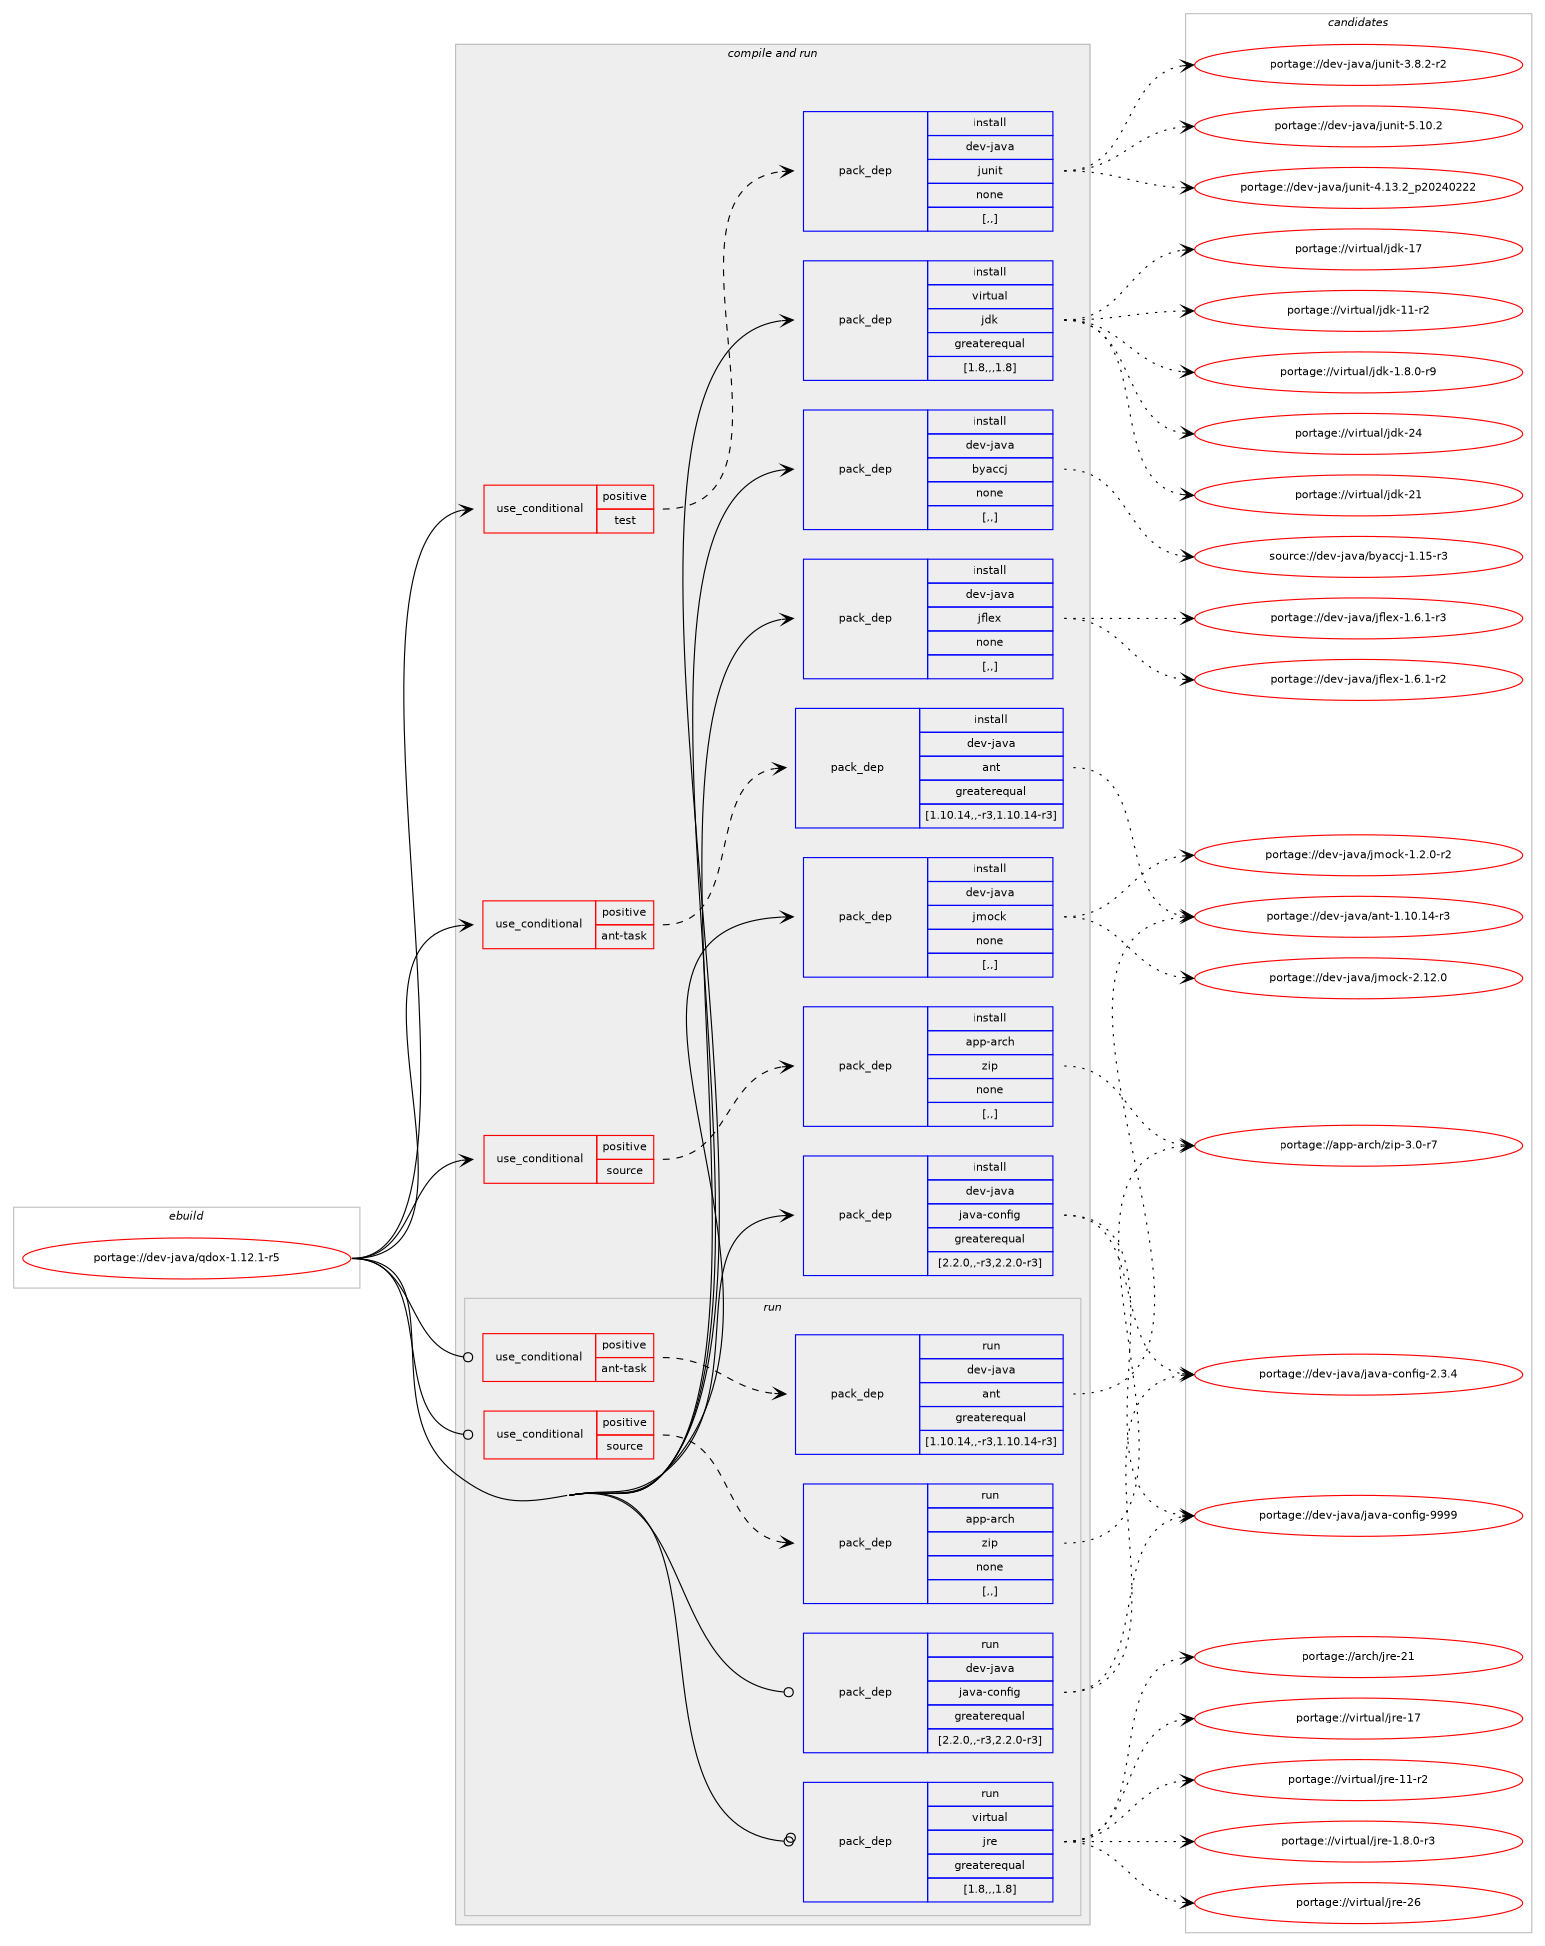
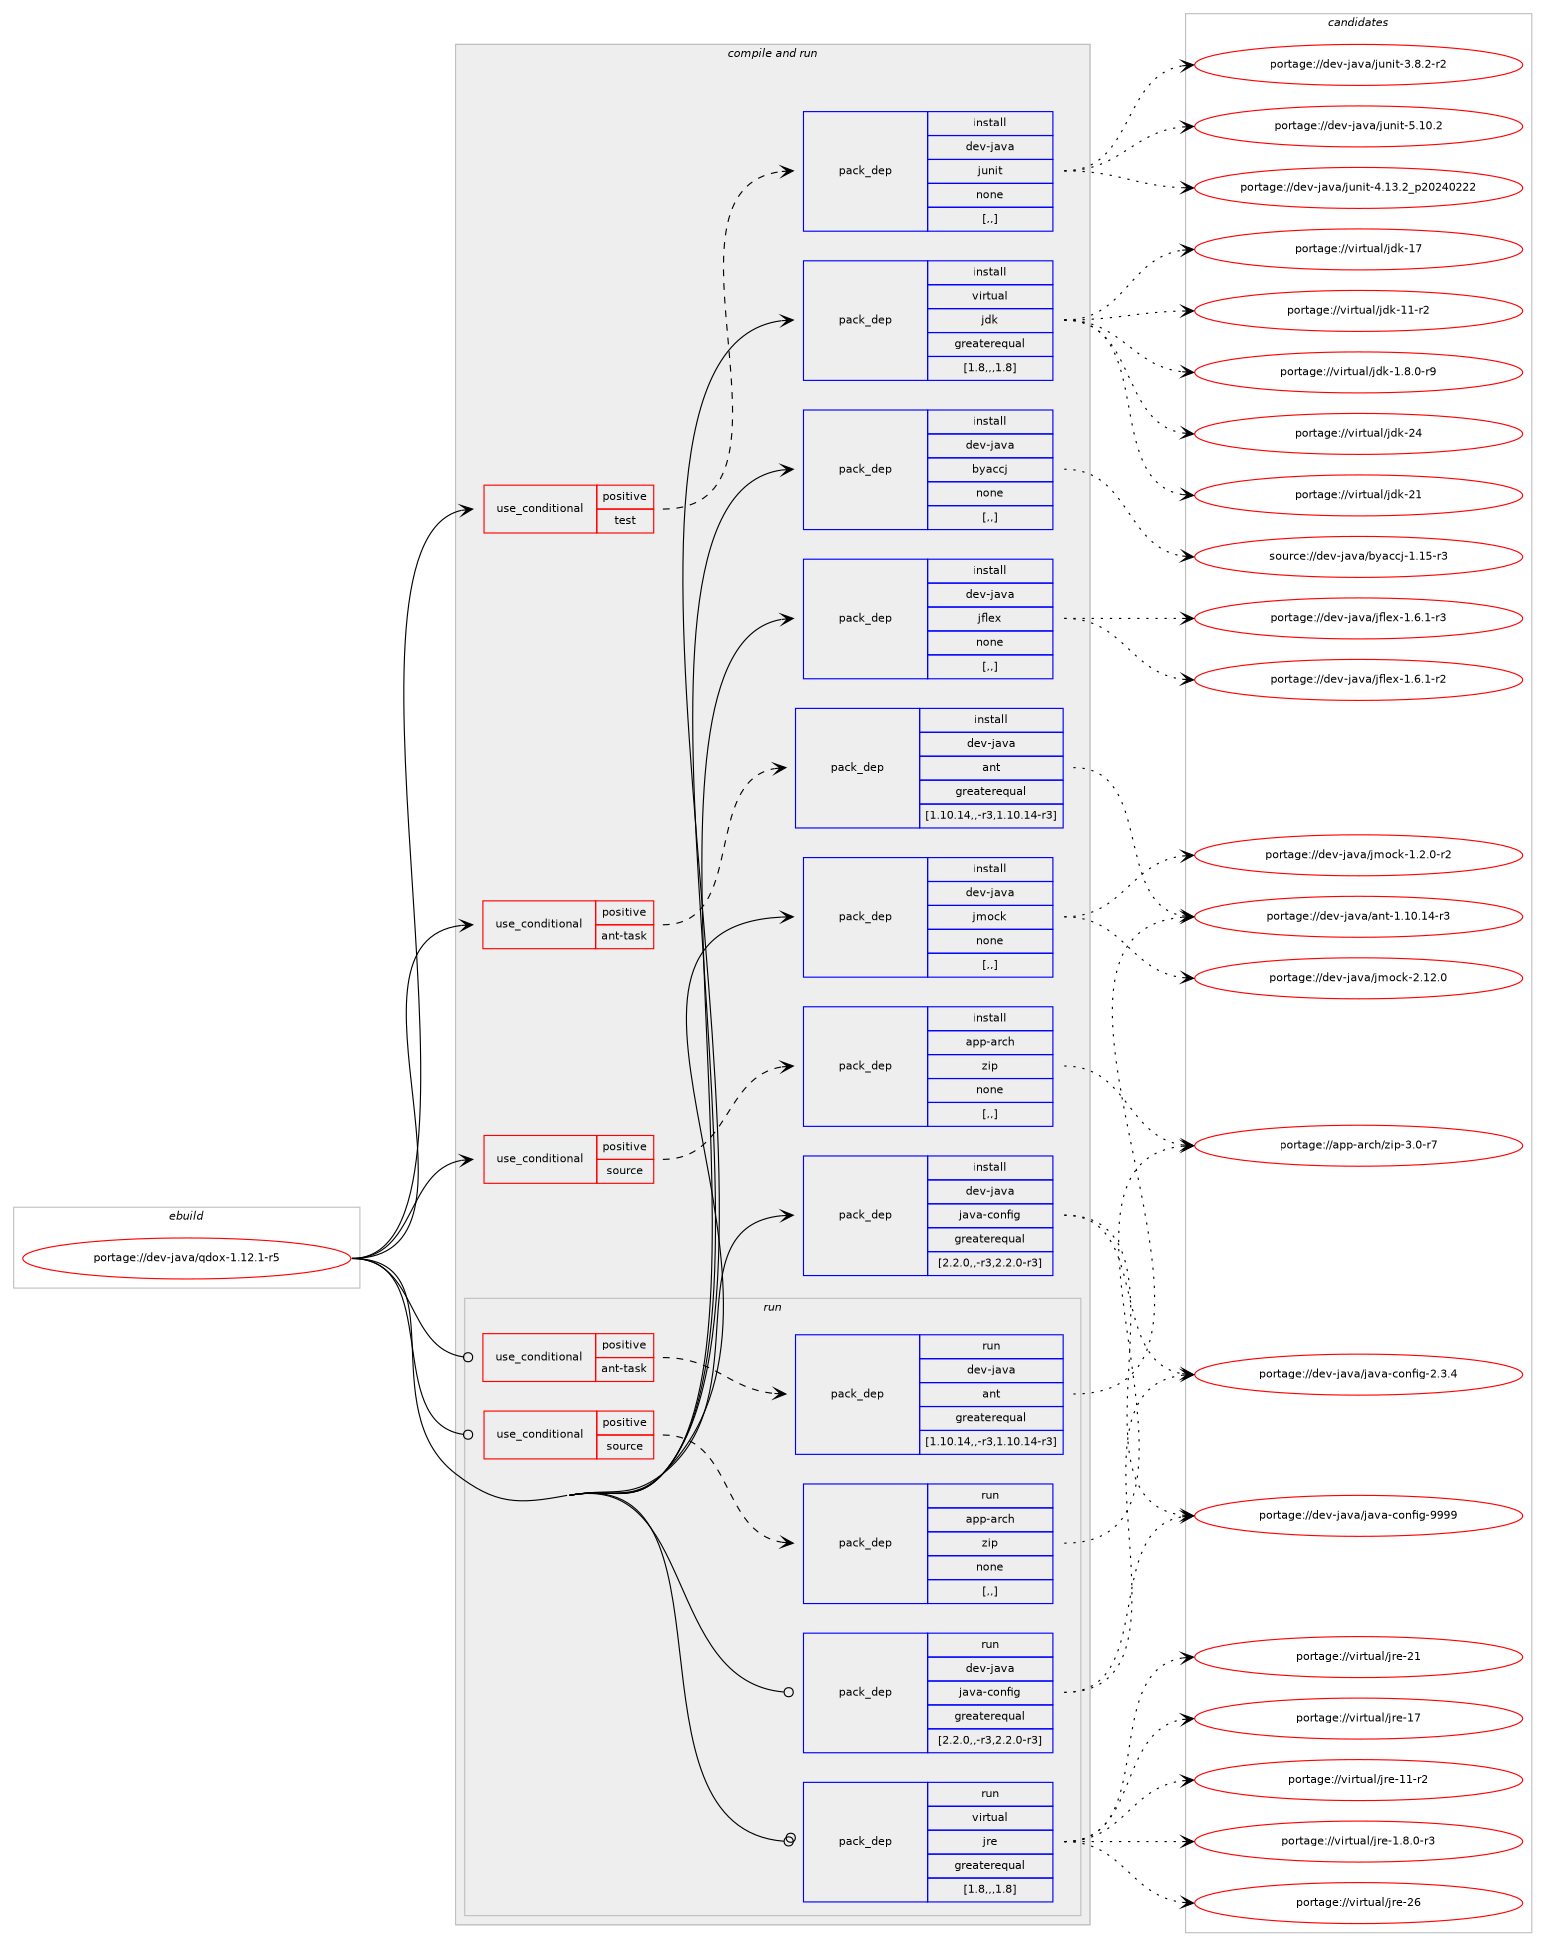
  digraph {
    compound=true
    concentrate=true
    fontname=Helvetica
    fontsize=10
    newrank=true
    rankdir=LR
    ranksep=1.5
    node [color=red fontname=Helvetica fontsize=10]
    edge [arrowhead=vee headport=w style=dotted tailport=e weight=100]
    n1 [label="portage://dev-java/qdox-1.12.1-r5" width=4]
    n2 [color=blue label=<<TABLE BORDER="0" CELLBORDER="1" CELLSPACING="0" CELLPADDING="4" WIDTH="220"><TR><TD ROWSPAN="6" CELLPADDING="30">pack_dep</TD></TR><TR><TD WIDTH="110">install</TD></TR><TR><TD>dev-java</TD></TR><TR><TD>ant</TD></TR><TR><TD>greaterequal</TD></TR><TR><TD>[1.10.14,,-r3,1.10.14-r3]</TD></TR></TABLE>> shape=none]
    n3 [label=<<TABLE BORDER="0" CELLBORDER="1" CELLSPACING="0" CELLPADDING="4"><TR><TD ROWSPAN="3" CELLPADDING="10">use_conditional</TD></TR><TR><TD>positive</TD></TR><TR><TD>ant-task</TD></TR></TABLE>> shape=none]
    n4 [color=blue label=<<TABLE BORDER="0" CELLBORDER="1" CELLSPACING="0" CELLPADDING="4" WIDTH="220"><TR><TD ROWSPAN="6" CELLPADDING="30">pack_dep</TD></TR><TR><TD WIDTH="110">install</TD></TR><TR><TD>app-arch</TD></TR><TR><TD>zip</TD></TR><TR><TD>none</TD></TR><TR><TD>[,,]</TD></TR></TABLE>> shape=none]
    n5 [label=<<TABLE BORDER="0" CELLBORDER="1" CELLSPACING="0" CELLPADDING="4"><TR><TD ROWSPAN="3" CELLPADDING="10">use_conditional</TD></TR><TR><TD>positive</TD></TR><TR><TD>source</TD></TR></TABLE>> shape=none]
    n6 [color=blue label=<<TABLE BORDER="0" CELLBORDER="1" CELLSPACING="0" CELLPADDING="4" WIDTH="220"><TR><TD ROWSPAN="6" CELLPADDING="30">pack_dep</TD></TR><TR><TD WIDTH="110">install</TD></TR><TR><TD>dev-java</TD></TR><TR><TD>junit</TD></TR><TR><TD>none</TD></TR><TR><TD>[,,]</TD></TR></TABLE>> shape=none]
    n7 [label=<<TABLE BORDER="0" CELLBORDER="1" CELLSPACING="0" CELLPADDING="4"><TR><TD ROWSPAN="3" CELLPADDING="10">use_conditional</TD></TR><TR><TD>positive</TD></TR><TR><TD>test</TD></TR></TABLE>> shape=none]
    n8 [color=blue label=<<TABLE BORDER="0" CELLBORDER="1" CELLSPACING="0" CELLPADDING="4" WIDTH="220"><TR><TD ROWSPAN="6" CELLPADDING="30">pack_dep</TD></TR><TR><TD WIDTH="110">install</TD></TR><TR><TD>dev-java</TD></TR><TR><TD>byaccj</TD></TR><TR><TD>none</TD></TR><TR><TD>[,,]</TD></TR></TABLE>> shape=none]
    n9 [color=blue label=<<TABLE BORDER="0" CELLBORDER="1" CELLSPACING="0" CELLPADDING="4" WIDTH="220"><TR><TD ROWSPAN="6" CELLPADDING="30">pack_dep</TD></TR><TR><TD WIDTH="110">install</TD></TR><TR><TD>dev-java</TD></TR><TR><TD>java-config</TD></TR><TR><TD>greaterequal</TD></TR><TR><TD>[2.2.0,,-r3,2.2.0-r3]</TD></TR></TABLE>> shape=none]
    n10 [color=blue label=<<TABLE BORDER="0" CELLBORDER="1" CELLSPACING="0" CELLPADDING="4" WIDTH="220"><TR><TD ROWSPAN="6" CELLPADDING="30">pack_dep</TD></TR><TR><TD WIDTH="110">install</TD></TR><TR><TD>dev-java</TD></TR><TR><TD>jflex</TD></TR><TR><TD>none</TD></TR><TR><TD>[,,]</TD></TR></TABLE>> shape=none]
    n11 [color=blue label=<<TABLE BORDER="0" CELLBORDER="1" CELLSPACING="0" CELLPADDING="4" WIDTH="220"><TR><TD ROWSPAN="6" CELLPADDING="30">pack_dep</TD></TR><TR><TD WIDTH="110">install</TD></TR><TR><TD>dev-java</TD></TR><TR><TD>jmock</TD></TR><TR><TD>none</TD></TR><TR><TD>[,,]</TD></TR></TABLE>> shape=none]
    n12 [color=blue label=<<TABLE BORDER="0" CELLBORDER="1" CELLSPACING="0" CELLPADDING="4" WIDTH="220"><TR><TD ROWSPAN="6" CELLPADDING="30">pack_dep</TD></TR><TR><TD WIDTH="110">install</TD></TR><TR><TD>virtual</TD></TR><TR><TD>jdk</TD></TR><TR><TD>greaterequal</TD></TR><TR><TD>[1.8,,,1.8]</TD></TR></TABLE>> shape=none]
    n13 [color=blue label=<<TABLE BORDER="0" CELLBORDER="1" CELLSPACING="0" CELLPADDING="4" WIDTH="220"><TR><TD ROWSPAN="6" CELLPADDING="30">pack_dep</TD></TR><TR><TD WIDTH="110">run</TD></TR><TR><TD>dev-java</TD></TR><TR><TD>ant</TD></TR><TR><TD>greaterequal</TD></TR><TR><TD>[1.10.14,,-r3,1.10.14-r3]</TD></TR></TABLE>> shape=none]
    n14 [label=<<TABLE BORDER="0" CELLBORDER="1" CELLSPACING="0" CELLPADDING="4"><TR><TD ROWSPAN="3" CELLPADDING="10">use_conditional</TD></TR><TR><TD>positive</TD></TR><TR><TD>ant-task</TD></TR></TABLE>> shape=none]
    n15 [color=blue label=<<TABLE BORDER="0" CELLBORDER="1" CELLSPACING="0" CELLPADDING="4" WIDTH="220"><TR><TD ROWSPAN="6" CELLPADDING="30">pack_dep</TD></TR><TR><TD WIDTH="110">run</TD></TR><TR><TD>app-arch</TD></TR><TR><TD>zip</TD></TR><TR><TD>none</TD></TR><TR><TD>[,,]</TD></TR></TABLE>> shape=none]
    n16 [label=<<TABLE BORDER="0" CELLBORDER="1" CELLSPACING="0" CELLPADDING="4"><TR><TD ROWSPAN="3" CELLPADDING="10">use_conditional</TD></TR><TR><TD>positive</TD></TR><TR><TD>source</TD></TR></TABLE>> shape=none]
    n17 [color=blue label=<<TABLE BORDER="0" CELLBORDER="1" CELLSPACING="0" CELLPADDING="4" WIDTH="220"><TR><TD ROWSPAN="6" CELLPADDING="30">pack_dep</TD></TR><TR><TD WIDTH="110">run</TD></TR><TR><TD>dev-java</TD></TR><TR><TD>java-config</TD></TR><TR><TD>greaterequal</TD></TR><TR><TD>[2.2.0,,-r3,2.2.0-r3]</TD></TR></TABLE>> shape=none]
    n18 [color=blue label=<<TABLE BORDER="0" CELLBORDER="1" CELLSPACING="0" CELLPADDING="4" WIDTH="220"><TR><TD ROWSPAN="6" CELLPADDING="30">pack_dep</TD></TR><TR><TD WIDTH="110">run</TD></TR><TR><TD>virtual</TD></TR><TR><TD>jre</TD></TR><TR><TD>greaterequal</TD></TR><TR><TD>[1.8,,,1.8]</TD></TR></TABLE>> shape=none]
    n19 [label="portage://app-arch/zip-3.0-r7" width=4]
    n20 [label="portage://dev-java/ant-1.10.14-r3" width=4]
    n21 [label="portage://dev-java/junit-5.10.2" width=4]
    n22 [label="portage://dev-java/junit-4.13.2_p20240222" width=4]
    n23 [label="portage://dev-java/junit-3.8.2-r2" width=4]
    n24 [label="source://dev-java/byaccj-1.15-r3" width=4]
    n25 [label="portage://dev-java/java-config-9999" width=4]
    n26 [label="portage://dev-java/java-config-2.3.4" width=4]
    n27 [label="portage://dev-java/jflex-1.6.1-r3" width=4]
    n28 [label="portage://dev-java/jflex-1.6.1-r2" width=4]
    n29 [label="portage://dev-java/jmock-2.12.0" width=4]
    n30 [label="portage://dev-java/jmock-1.2.0-r2" width=4]
    n31 [label="portage://virtual/jdk-24" width=4]
    n32 [label="portage://virtual/jdk-21" width=4]
    n33 [label="portage://virtual/jdk-17" width=4]
    n34 [label="portage://virtual/jdk-11-r2" width=4]
    n35 [label="portage://virtual/jdk-1.8.0-r9" width=4]
    n36 [label="portage://virtual/jre-26" width=4]
-   n37 [label="portage://arch/jre-21" width=4]
+   n37 [label="portage://virtual/jre-21" width=4]
    n38 [label="portage://virtual/jre-17" width=4]
    n39 [label="portage://virtual/jre-11-r2" width=4]
    n40 [label="portage://virtual/jre-1.8.0-r3" width=4]
    subgraph cluster_1 {
      color=gray
      label=<<i>ebuild</i>>
      n1
    }
    subgraph cluster_2 {
      color=gray
      label=<<i>dependencies</i>>
      subgraph cluster_3 {
        color=gray
        fillcolor="#eeeeee"
        label=<<i>compile</i>>
        style=filled
        subgraph sub_4 {
          color=gray
          fillcolor="#eeeeee"
          label=<<i>compile</i>>
          style=filled
          n3
          subgraph sub_5 {
            color=gray
            fillcolor="#eeeeee"
            label=<<i>compile</i>>
            style=filled
            n2
          }
        }
        subgraph sub_6 {
          color=gray
          fillcolor="#eeeeee"
          label=<<i>compile</i>>
          style=filled
          n5
          subgraph sub_7 {
            color=gray
            fillcolor="#eeeeee"
            label=<<i>compile</i>>
            style=filled
            n4
          }
        }
        subgraph sub_8 {
          color=gray
          fillcolor="#eeeeee"
          label=<<i>compile</i>>
          style=filled
          n7
          subgraph sub_9 {
            color=gray
            fillcolor="#eeeeee"
            label=<<i>compile</i>>
            style=filled
            n6
          }
        }
        subgraph sub_10 {
          color=gray
          fillcolor="#eeeeee"
          label=<<i>compile</i>>
          style=filled
          n8
        }
        subgraph sub_11 {
          color=gray
          fillcolor="#eeeeee"
          label=<<i>compile</i>>
          style=filled
          n9
        }
        subgraph sub_12 {
          color=gray
          fillcolor="#eeeeee"
          label=<<i>compile</i>>
          style=filled
          n10
        }
        subgraph sub_13 {
          color=gray
          fillcolor="#eeeeee"
          label=<<i>compile</i>>
          style=filled
          n11
        }
        subgraph sub_14 {
          color=gray
          fillcolor="#eeeeee"
          label=<<i>compile</i>>
          style=filled
          n12
        }
      }
      subgraph cluster_15 {
        color=gray
        fillcolor="#eeeeee"
        label=<<i>compile and run</i>>
        style=filled
      }
      subgraph cluster_16 {
        color=gray
        fillcolor="#eeeeee"
        label=<<i>run</i>>
        style=filled
        subgraph sub_17 {
          color=gray
          fillcolor="#eeeeee"
          label=<<i>run</i>>
          style=filled
          n14
          subgraph sub_18 {
            color=gray
            fillcolor="#eeeeee"
            label=<<i>run</i>>
            style=filled
            n13
          }
        }
        subgraph sub_19 {
          color=gray
          fillcolor="#eeeeee"
          label=<<i>run</i>>
          style=filled
          n16
          subgraph sub_20 {
            color=gray
            fillcolor="#eeeeee"
            label=<<i>run</i>>
            style=filled
            n15
          }
        }
        subgraph sub_21 {
          color=gray
          fillcolor="#eeeeee"
          label=<<i>run</i>>
          style=filled
          n17
        }
        subgraph sub_22 {
          color=gray
          fillcolor="#eeeeee"
          label=<<i>run</i>>
          style=filled
          n18
        }
      }
    }
    subgraph cluster_23 {
      color=gray
      label=<<i>candidates</i>>
      rank=same
      subgraph sub_24 {
        color=black
        label=<<i>candidates</i>>
        nodesep=1
        rank=same
        n19
      }
      subgraph sub_25 {
        color=black
        label=<<i>candidates</i>>
        nodesep=1
        rank=same
        n20
      }
      subgraph sub_26 {
        color=black
        label=<<i>candidates</i>>
        nodesep=1
        rank=same
        n21
        n22
        n23
      }
      subgraph sub_27 {
        color=black
        label=<<i>candidates</i>>
        nodesep=1
        rank=same
        n24
      }
      subgraph sub_28 {
        color=black
        label=<<i>candidates</i>>
        nodesep=1
        rank=same
        n25
        n26
      }
      subgraph sub_29 {
        color=black
        label=<<i>candidates</i>>
        nodesep=1
        rank=same
        n27
        n28
      }
      subgraph sub_30 {
        color=black
        label=<<i>candidates</i>>
        nodesep=1
        rank=same
        n29
        n30
      }
      subgraph sub_31 {
        color=black
        label=<<i>candidates</i>>
        nodesep=1
        rank=same
        n31
        n32
        n33
        n34
        n35
      }
      subgraph sub_32 {
        color=black
        label=<<i>candidates</i>>
        nodesep=1
        rank=same
        n20
      }
      subgraph sub_33 {
        color=black
        label=<<i>candidates</i>>
        nodesep=1
        rank=same
        n19
      }
      subgraph sub_34 {
        color=black
        label=<<i>candidates</i>>
        nodesep=1
        rank=same
        n25
        n26
      }
      subgraph sub_35 {
        color=black
        label=<<i>candidates</i>>
        nodesep=1
        rank=same
        n36
        n37
        n38
        n39
        n40
      }
    }
    n1 -> n3 [style=solid weight=20]
    n1 -> n5 [style=solid weight=20]
    n1 -> n7 [style=solid weight=20]
    n1 -> n8 [style=solid weight=20]
    n1 -> n9 [style=solid weight=20]
    n1 -> n10 [style=solid weight=20]
    n1 -> n11 [style=solid weight=20]
    n1 -> n12 [style=solid weight=20]
    n1 -> n14 [arrowhead=odot style=solid weight=20]
    n1 -> n16 [arrowhead=odot style=solid weight=20]
    n1 -> n17 [arrowhead=odot style=solid weight=20]
    n1 -> n18 [arrowhead=odot style=solid weight=20]
    n2 -> n20
    n3 -> n2 [style=dashed weight=20]
    n4 -> n19
    n5 -> n4 [style=dashed weight=20]
    n6 -> n21
    n6 -> n22
    n6 -> n23
    n7 -> n6 [style=dashed weight=20]
    n8 -> n24
    n9 -> n25
    n9 -> n26
    n10 -> n27
    n10 -> n28
    n11 -> n29
    n11 -> n30
    n12 -> n31
    n12 -> n32
    n12 -> n33
    n12 -> n34
    n12 -> n35
    n13 -> n20
    n14 -> n13 [style=dashed weight=20]
    n15 -> n19
    n16 -> n15 [style=dashed weight=20]
    n17 -> n25
    n17 -> n26
    n18 -> n36
    n18 -> n37
    n18 -> n38
    n18 -> n39
    n18 -> n40
  }
